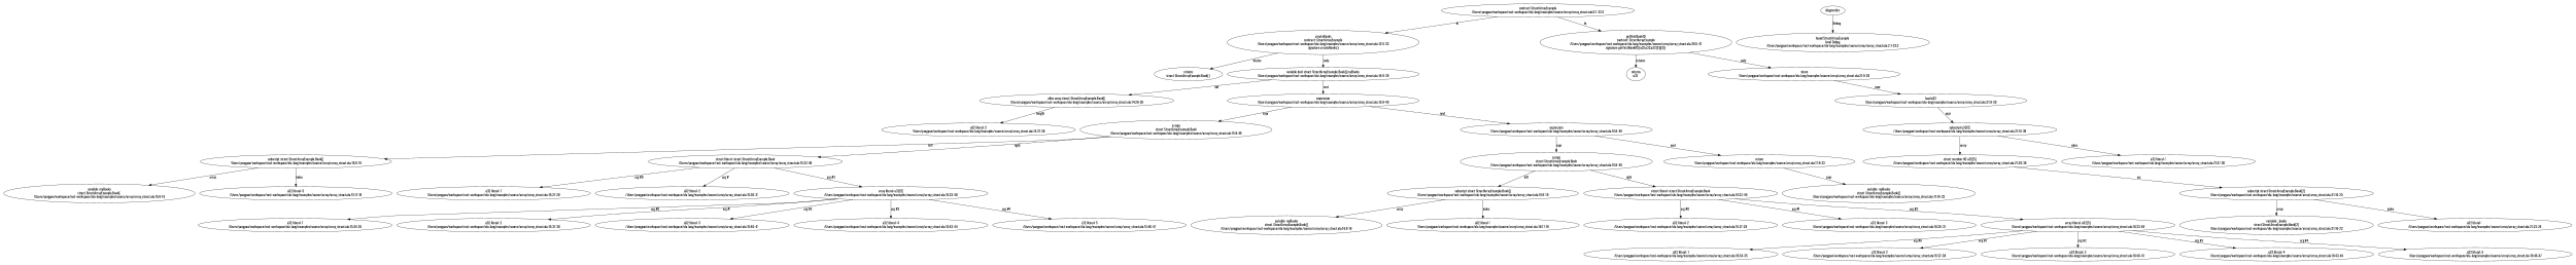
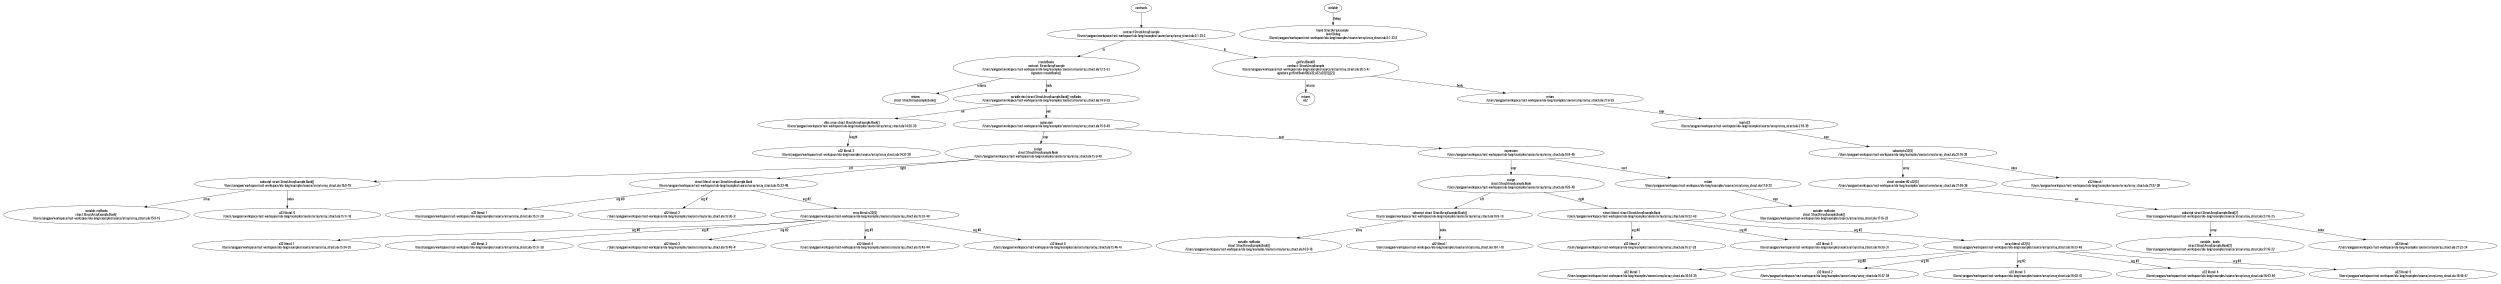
  strict digraph {
    fontname=Oswald
    node [fontname=Oswald]
    edge [fontname=Oswald]
    n1 [label="contract StructArrayExample\n/Users/yangpan/workspace/rust-workspace/ola-lang/examples/source/array/array_struct.ola:2:1-23:2"]
    n2 [label="createBooks\ncontract: StructArrayExample\n/Users/yangpan/workspace/rust-workspace/ola-lang/examples/source/array/array_struct.ola:12:5-33\nsignature createBooks()"]
    n3 [label="getFirstBookID\ncontract: StructArrayExample\n/Users/yangpan/workspace/rust-workspace/ola-lang/examples/source/array/array_struct.ola:20:5-47\nsignature getFirstBookID((u32,u32,u32[5])[2])"]
    n4 [label="returns\nstruct StructArrayExample.Book[] "]
    n5 [label="variable decl struct StructArrayExample.Book[] myBooks\n/Users/yangpan/workspace/rust-workspace/ola-lang/examples/source/array/array_struct.ola:14:9-39"]
    n6 [label="returns\nu32 "]
    n7 [label="return\n/Users/yangpan/workspace/rust-workspace/ola-lang/examples/source/array/array_struct.ola:21:9-39"]
    n8 [label="alloc array struct StructArrayExample.Book[]\n/Users/yangpan/workspace/rust-workspace/ola-lang/examples/source/array/array_struct.ola:14:26-39"]
    n9 [label="expression\n/Users/yangpan/workspace/rust-workspace/ola-lang/examples/source/array/array_struct.ola:15:9-49"]
    n10 [label="u32 literal: 2\n/Users/yangpan/workspace/rust-workspace/ola-lang/examples/source/array/array_struct.ola:14:37-38"]
    n11 [label="assign\nstruct StructArrayExample.Book\n/Users/yangpan/workspace/rust-workspace/ola-lang/examples/source/array/array_struct.ola:15:9-49"]
    n12 [label="expression\n/Users/yangpan/workspace/rust-workspace/ola-lang/examples/source/array/array_struct.ola:16:9-49"]
    n13 [label="subscript struct StructArrayExample.Book[]\n/Users/yangpan/workspace/rust-workspace/ola-lang/examples/source/array/array_struct.ola:15:9-19"]
    n14 [label="struct literal: struct StructArrayExample.Book\n/Users/yangpan/workspace/rust-workspace/ola-lang/examples/source/array/array_struct.ola:15:22-49"]
    n15 [label="assign\nstruct StructArrayExample.Book\n/Users/yangpan/workspace/rust-workspace/ola-lang/examples/source/array/array_struct.ola:16:9-49"]
    n16 [label="return\n/Users/yangpan/workspace/rust-workspace/ola-lang/examples/source/array/array_struct.ola:17:9-23"]
    n17 [label="variable: myBooks\nstruct StructArrayExample.Book[]\n/Users/yangpan/workspace/rust-workspace/ola-lang/examples/source/array/array_struct.ola:15:9-16"]
    n18 [label="u32 literal: 0\n/Users/yangpan/workspace/rust-workspace/ola-lang/examples/source/array/array_struct.ola:15:17-18"]
    n19 [label="u32 literal: 1\n/Users/yangpan/workspace/rust-workspace/ola-lang/examples/source/array/array_struct.ola:15:27-28"]
    n20 [label="u32 literal: 2\n/Users/yangpan/workspace/rust-workspace/ola-lang/examples/source/array/array_struct.ola:15:30-31"]
    n21 [label="array literal: u32[5]\n/Users/yangpan/workspace/rust-workspace/ola-lang/examples/source/array/array_struct.ola:15:33-48"]
    n22 [label="u32 literal: 1\n/Users/yangpan/workspace/rust-workspace/ola-lang/examples/source/array/array_struct.ola:15:34-35"]
    n23 [label="u32 literal: 2\n/Users/yangpan/workspace/rust-workspace/ola-lang/examples/source/array/array_struct.ola:15:37-38"]
    n24 [label="u32 literal: 3\n/Users/yangpan/workspace/rust-workspace/ola-lang/examples/source/array/array_struct.ola:15:40-41"]
    n25 [label="u32 literal: 4\n/Users/yangpan/workspace/rust-workspace/ola-lang/examples/source/array/array_struct.ola:15:43-44"]
    n26 [label="u32 literal: 5\n/Users/yangpan/workspace/rust-workspace/ola-lang/examples/source/array/array_struct.ola:15:46-47"]
    n27 [label="subscript struct StructArrayExample.Book[]\n/Users/yangpan/workspace/rust-workspace/ola-lang/examples/source/array/array_struct.ola:16:9-19"]
    n28 [label="struct literal: struct StructArrayExample.Book\n/Users/yangpan/workspace/rust-workspace/ola-lang/examples/source/array/array_struct.ola:16:22-49"]
    n29 [label="variable: myBooks\nstruct StructArrayExample.Book[]\n/Users/yangpan/workspace/rust-workspace/ola-lang/examples/source/array/array_struct.ola:17:16-23"]
    n30 [label="variable: myBooks\nstruct StructArrayExample.Book[]\n/Users/yangpan/workspace/rust-workspace/ola-lang/examples/source/array/array_struct.ola:16:9-16"]
    n31 [label="u32 literal: 1\n/Users/yangpan/workspace/rust-workspace/ola-lang/examples/source/array/array_struct.ola:16:17-18"]
    n32 [label="u32 literal: 2\n/Users/yangpan/workspace/rust-workspace/ola-lang/examples/source/array/array_struct.ola:16:27-28"]
    n33 [label="u32 literal: 3\n/Users/yangpan/workspace/rust-workspace/ola-lang/examples/source/array/array_struct.ola:16:30-31"]
    n34 [label="array literal: u32[5]\n/Users/yangpan/workspace/rust-workspace/ola-lang/examples/source/array/array_struct.ola:16:33-48"]
    n35 [label="u32 literal: 1\n/Users/yangpan/workspace/rust-workspace/ola-lang/examples/source/array/array_struct.ola:16:34-35"]
    n36 [label="u32 literal: 2\n/Users/yangpan/workspace/rust-workspace/ola-lang/examples/source/array/array_struct.ola:16:37-38"]
    n37 [label="u32 literal: 3\n/Users/yangpan/workspace/rust-workspace/ola-lang/examples/source/array/array_struct.ola:16:40-41"]
    n38 [label="u32 literal: 4\n/Users/yangpan/workspace/rust-workspace/ola-lang/examples/source/array/array_struct.ola:16:43-44"]
    n39 [label="u32 literal: 5\n/Users/yangpan/workspace/rust-workspace/ola-lang/examples/source/array/array_struct.ola:16:46-47"]
    n40 [label="load u32\n/Users/yangpan/workspace/rust-workspace/ola-lang/examples/source/array/array_struct.ola:21:9-39"]
    n41 [label="subscript u32[5]\n/Users/yangpan/workspace/rust-workspace/ola-lang/examples/source/array/array_struct.ola:21:16-39"]
    n42 [label="struct member #2 u32[5]\n/Users/yangpan/workspace/rust-workspace/ola-lang/examples/source/array/array_struct.ola:21:26-36"]
    n43 [label="u32 literal: 1\n/Users/yangpan/workspace/rust-workspace/ola-lang/examples/source/array/array_struct.ola:21:37-38"]
    n44 [label="subscript struct StructArrayExample.Book[2]\n/Users/yangpan/workspace/rust-workspace/ola-lang/examples/source/array/array_struct.ola:21:16-25"]
    n45 [label="variable: _books\nstruct StructArrayExample.Book[2]\n/Users/yangpan/workspace/rust-workspace/ola-lang/examples/source/array/array_struct.ola:21:16-22"]
    n46 [label="u32 literal: 1\n/Users/yangpan/workspace/rust-workspace/ola-lang/examples/source/array/array_struct.ola:21:23-24"]
    n47 [label="found StructArrayExample \nlevel Debug\n/Users/yangpan/workspace/rust-workspace/ola-lang/examples/source/array/array_struct.ola:2:1-23:2"]
-   diagnostics
+   contracts
+   diagnostics [label=variable]
    n1 -> n2 [label=fn]
    n1 -> n3 [label=fn]
    n2 -> n4 [label=returns]
    n2 -> n5 [label=body]
    n3 -> n6 [label=returns]
    n3 -> n7 [label=body]
    n5 -> n8 [label=init]
    n5 -> n9 [label=next]
    n7 -> n40 [label=expr]
    n8 -> n10 [label=length]
    n9 -> n11 [label=expr]
    n9 -> n12 [label=next]
    n11 -> n13 [label=left]
    n11 -> n14 [label=right]
    n12 -> n15 [label=expr]
    n12 -> n16 [label=next]
    n13 -> n17 [label=array]
    n13 -> n18 [label=index]
    n14 -> n19 [label="arg #0"]
    n14 -> n20 [label="arg #1"]
    n14 -> n21 [label="arg #2"]
    n15 -> n27 [label=left]
    n15 -> n28 [label=right]
    n16 -> n29 [label=expr]
    n21 -> n22 [label="arg #0"]
    n21 -> n23 [label="arg #1"]
    n21 -> n24 [label="arg #2"]
    n21 -> n25 [label="arg #3"]
    n21 -> n26 [label="arg #4"]
    n27 -> n30 [label=array]
    n27 -> n31 [label=index]
    n28 -> n32 [label="arg #0"]
    n28 -> n33 [label="arg #1"]
    n28 -> n34 [label="arg #2"]
    n34 -> n35 [label="arg #0"]
    n34 -> n36 [label="arg #1"]
    n34 -> n37 [label="arg #2"]
    n34 -> n38 [label="arg #3"]
    n34 -> n39 [label="arg #4"]
    n40 -> n41 [label=expr]
    n41 -> n42 [label=array]
    n41 -> n43 [label=index]
    n42 -> n44 [label=var]
    n44 -> n45 [label=array]
    n44 -> n46 [label=index]
+   contracts -> n1
    diagnostics -> n47 [label=Debug]
  }
